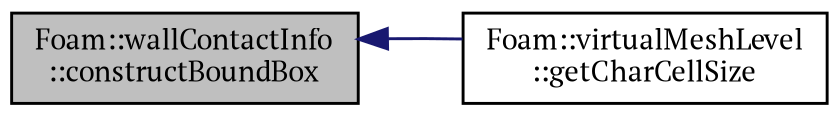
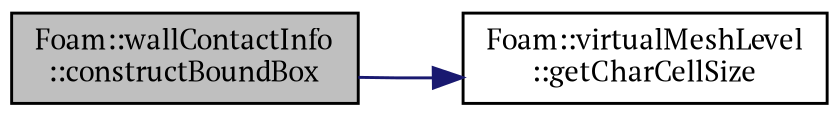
  digraph {
    rankdir=LR
    fontname="PT Serif"
    node [color=black fontname="PT Serif" fontsize=10 shape=record style=filled]
    n1 [fillcolor=grey75 fontcolor=black height=0.2 label="Foam::wallContactInfo\l::constructBoundBox" width=0.4]
    n2 [fillcolor=white height=0.2 label="Foam::virtualMeshLevel\l::getCharCellSize" width=0.4]
-   n2 -> n1 [color=midnightblue fontname="PT Serif" fontsize=10 labelfontname=Helvetica labelfontsize=10 style=solid]
+   n1 -> n2 [color=midnightblue fontname="PT Serif" fontsize=10 labelfontname=Helvetica labelfontsize=10 style=solid]
  }
